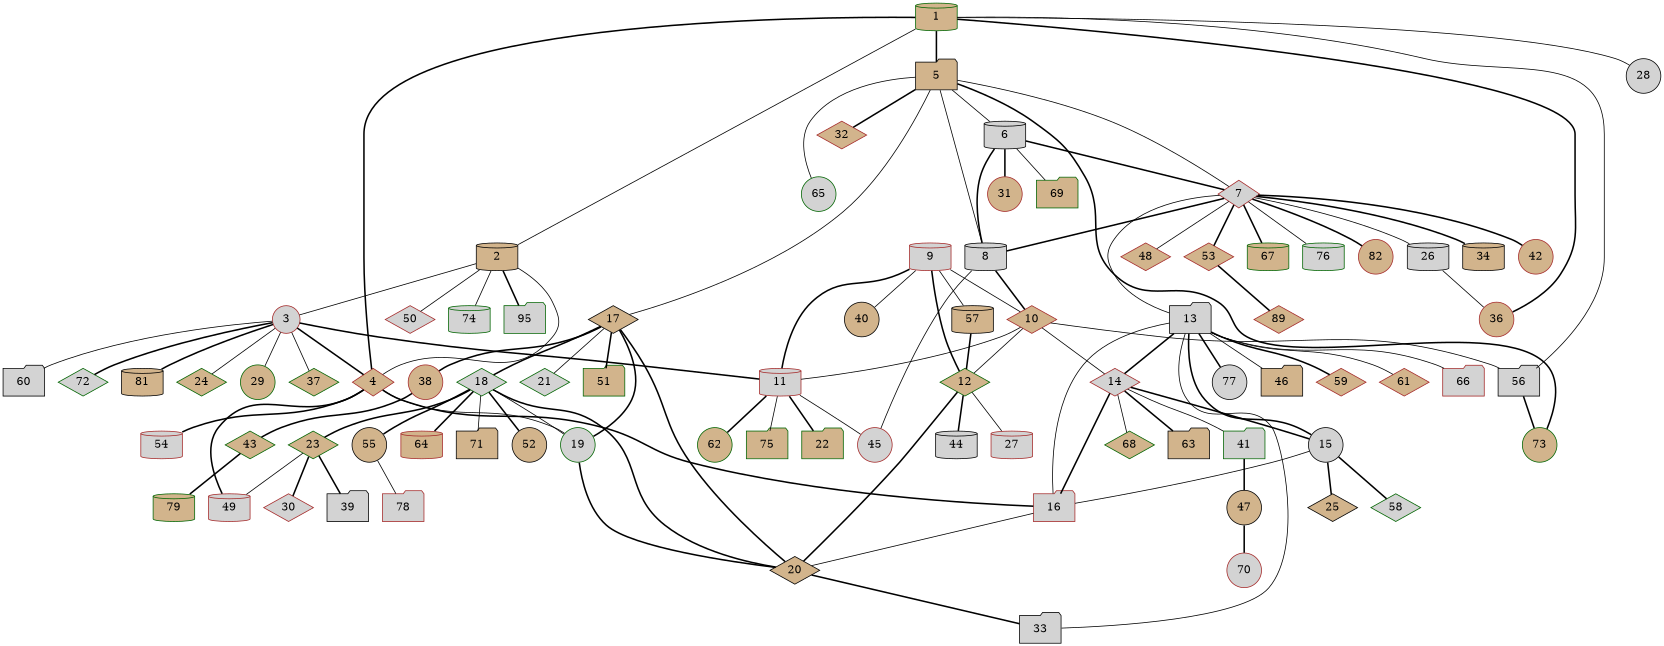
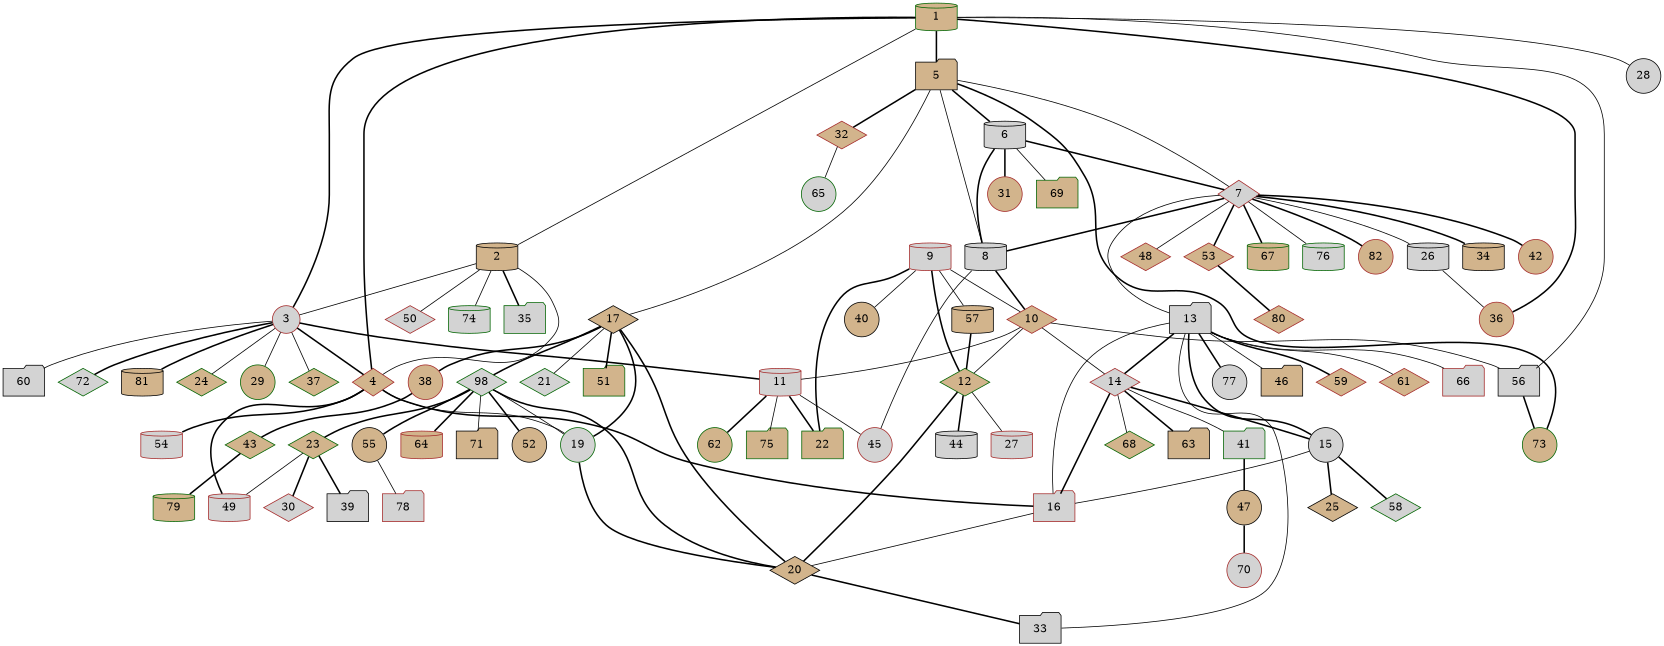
  graph {
    node [color=brown fillcolor=tan shape=diamond style=filled]
    edge [style=bold]
    1 [color=darkgreen shape=cylinder]
    2 [color=black shape=cylinder]
    3 [fillcolor=lightgrey shape=circle]
    4
    5 [color=black shape=folder]
    28 [color=black fillcolor=lightgrey shape=circle]
    36 [shape=circle]
    56 [color=black fillcolor=lightgrey shape=folder]
-   35 [color=darkgreen fillcolor=lightgrey shape=folder label=95]
+   35 [color=darkgreen fillcolor=lightgrey shape=folder]
    50 [fillcolor=lightgrey]
    74 [color=darkgreen fillcolor=lightgrey shape=cylinder]
    11 [fillcolor=lightgrey shape=cylinder]
    24 [color=darkgreen]
    29 [color=darkgreen shape=circle]
    37 [color=darkgreen]
    60 [color=black fillcolor=lightgrey shape=folder]
    72 [color=darkgreen fillcolor=lightgrey]
    81 [color=black shape=cylinder]
    16 [fillcolor=lightgrey shape=folder]
    19 [color=darkgreen fillcolor=lightgrey shape=circle]
    49 [fillcolor=lightgrey shape=cylinder]
    54 [fillcolor=lightgrey shape=cylinder]
    6 [color=black fillcolor=lightgrey shape=cylinder]
    7 [fillcolor=lightgrey]
    8 [color=black fillcolor=lightgrey shape=cylinder]
    17 [color=black]
    32
    65 [color=darkgreen fillcolor=lightgrey shape=circle]
    73 [color=darkgreen shape=circle]
    45 [fillcolor=lightgrey shape=circle]
    22 [color=darkgreen shape=folder]
    62 [color=darkgreen shape=circle]
    75 [color=darkgreen shape=folder]
    20 [color=black]
    31 [shape=circle]
    69 [color=darkgreen shape=folder]
    13 [color=black fillcolor=lightgrey shape=folder]
    26 [color=black fillcolor=lightgrey shape=cylinder]
    34 [color=black shape=cylinder]
    42 [shape=circle]
    48
    53
    67 [color=darkgreen shape=cylinder]
    76 [color=darkgreen fillcolor=lightgrey shape=cylinder]
    82 [shape=circle]
    10
-   18 [color=darkgreen fillcolor=lightgrey]
+   18 [color=darkgreen fillcolor=lightgrey label=98]
    21 [color=darkgreen fillcolor=lightgrey]
    38 [shape=circle]
    51 [color=darkgreen shape=folder]
    14 [fillcolor=lightgrey]
    15 [color=black fillcolor=lightgrey shape=circle]
    33 [color=black fillcolor=lightgrey shape=folder]
    46 [color=black shape=folder]
    59
    61
    66 [fillcolor=lightgrey shape=folder]
    77 [color=black fillcolor=lightgrey shape=circle]
-   80 [label=89]
+   80
    12 [color=darkgreen]
    9 [fillcolor=lightgrey shape=cylinder]
    40 [color=black shape=circle]
    57 [color=black shape=cylinder]
    27 [fillcolor=lightgrey shape=cylinder]
    44 [color=black fillcolor=lightgrey shape=cylinder]
    41 [color=darkgreen fillcolor=lightgrey shape=folder]
    63 [color=black shape=folder]
    68 [color=darkgreen]
    25 [color=black]
    58 [color=darkgreen fillcolor=lightgrey]
    47 [color=black shape=circle]
    23 [color=darkgreen]
    52 [color=black shape=circle]
    55 [color=black shape=circle]
    64 [shape=cylinder]
    71 [color=black shape=folder]
    43 [color=darkgreen]
    30 [fillcolor=lightgrey]
    39 [color=black fillcolor=lightgrey shape=folder]
    78 [fillcolor=lightgrey shape=folder]
    79 [color=darkgreen shape=cylinder]
    70 [fillcolor=lightgrey shape=circle]
    1 -- 2 [style=solid]
+   1 -- 3
    1 -- 4
    1 -- 5
    1 -- 28 [style=solid]
    1 -- 36
    1 -- 56 [style=solid]
    2 -- 3 [style=solid]
    2 -- 4 [style=solid]
    2 -- 35
    2 -- 50 [style=solid]
    2 -- 74 [style=solid]
    3 -- 4
    3 -- 11
    3 -- 24 [style=solid]
    3 -- 29 [style=solid]
    3 -- 37 [style=solid]
    3 -- 60 [style=solid]
    3 -- 72
    3 -- 81
    4 -- 16
    4 -- 19 [style=solid]
    4 -- 49
    4 -- 54
-   5 -- 6 [style=solid]
+   5 -- 6
    5 -- 7 [style=solid]
    5 -- 8 [style=solid]
    5 -- 17 [style=solid]
    5 -- 32
-   5 -- 65 [style=solid]
+   32 -- 65 [style=solid]
    5 -- 73
    56 -- 73
    11 -- 45 [style=solid]
    11 -- 22
    11 -- 62
    11 -- 75 [style=solid]
    16 -- 20 [style=solid]
    19 -- 20
    6 -- 7
    6 -- 8
    6 -- 31
    6 -- 69 [style=solid]
    7 -- 8
    7 -- 13 [style=solid]
    7 -- 26 [style=solid]
    7 -- 34
    7 -- 42
    7 -- 48 [style=solid]
    7 -- 53
    7 -- 67
    7 -- 76 [style=solid]
    7 -- 82
    8 -- 45 [style=solid]
    8 -- 10
    17 -- 19
    17 -- 20
    17 -- 18
    17 -- 21 [style=solid]
    17 -- 38
    17 -- 51
    20 -- 33
    13 -- 16 [style=solid]
    13 -- 14
    13 -- 15
    13 -- 33 [style=solid]
    13 -- 46 [style=solid]
    13 -- 59
    13 -- 61 [style=solid]
    13 -- 66 [style=solid]
    13 -- 77
    26 -- 36 [style=solid]
    53 -- 80
    10 -- 56 [style=solid]
    10 -- 11 [style=solid]
    10 -- 14 [style=solid]
    10 -- 12 [style=solid]
    18 -- 19 [style=solid]
    18 -- 20
    18 -- 23
    18 -- 52
    18 -- 55
    18 -- 64
    18 -- 71 [style=solid]
    38 -- 43
    14 -- 16
    14 -- 15
    14 -- 41 [style=solid]
    14 -- 63
    14 -- 68 [style=solid]
    15 -- 16 [style=solid]
    15 -- 25
    15 -- 58
    12 -- 20
    12 -- 27 [style=solid]
    12 -- 44
-   9 -- 11
+   9 -- 22
    9 -- 10 [style=solid]
    9 -- 12
    9 -- 40 [style=solid]
    9 -- 57 [style=solid]
    57 -- 12
    41 -- 47
    47 -- 70
    23 -- 49 [style=solid]
    23 -- 30
    23 -- 39
    55 -- 78 [style=solid]
    43 -- 79
  }
